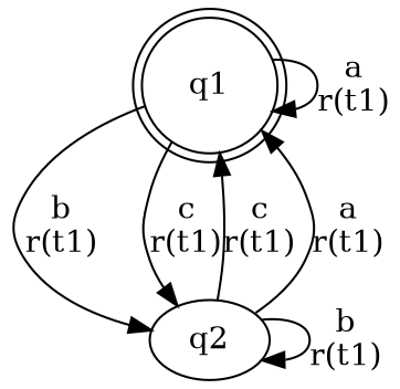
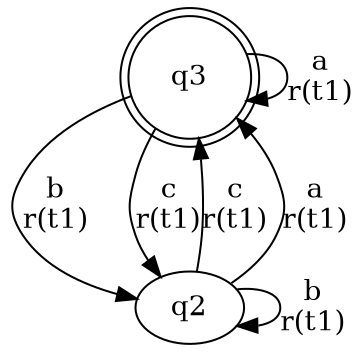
  digraph {
-   n1 [label=q1 shape=doublecircle]
+   n1 [label=q3 shape=doublecircle]
    n2 [label=q2]
    n1 -> n1 [label="a\nr(t1)\n"]
    n1 -> n2 [label="b\nr(t1)\n"]
    n1 -> n2 [label="c\nr(t1)\n"]
    n2 -> n1 [label="c\nr(t1)\n"]
    n2 -> n1 [label="a\nr(t1)\n"]
    n2 -> n2 [label="b\nr(t1)\n"]
  }
